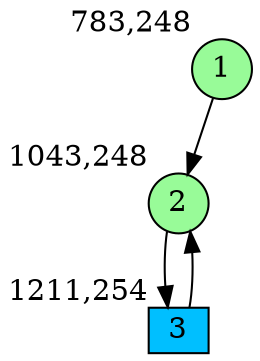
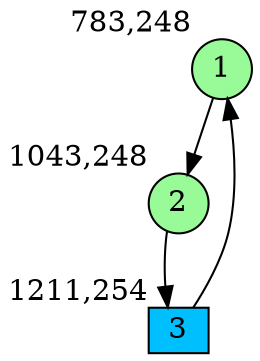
  digraph {
    bgcolor=white
    node [fillcolor=palegreen fixedsize=true shape=circle style=filled]
    1 [height=0.3 width=0.4 xlabel="783,248"]
    2 [height=0.3 width=0.4 xlabel="1043,248"]
    3 [fillcolor=deepskyblue height=0.3 shape=box width=0.4 xlabel="1211,254"]
    1 -> 2
    2 -> 3
-   3 -> 2
+   3 -> 1
  }
